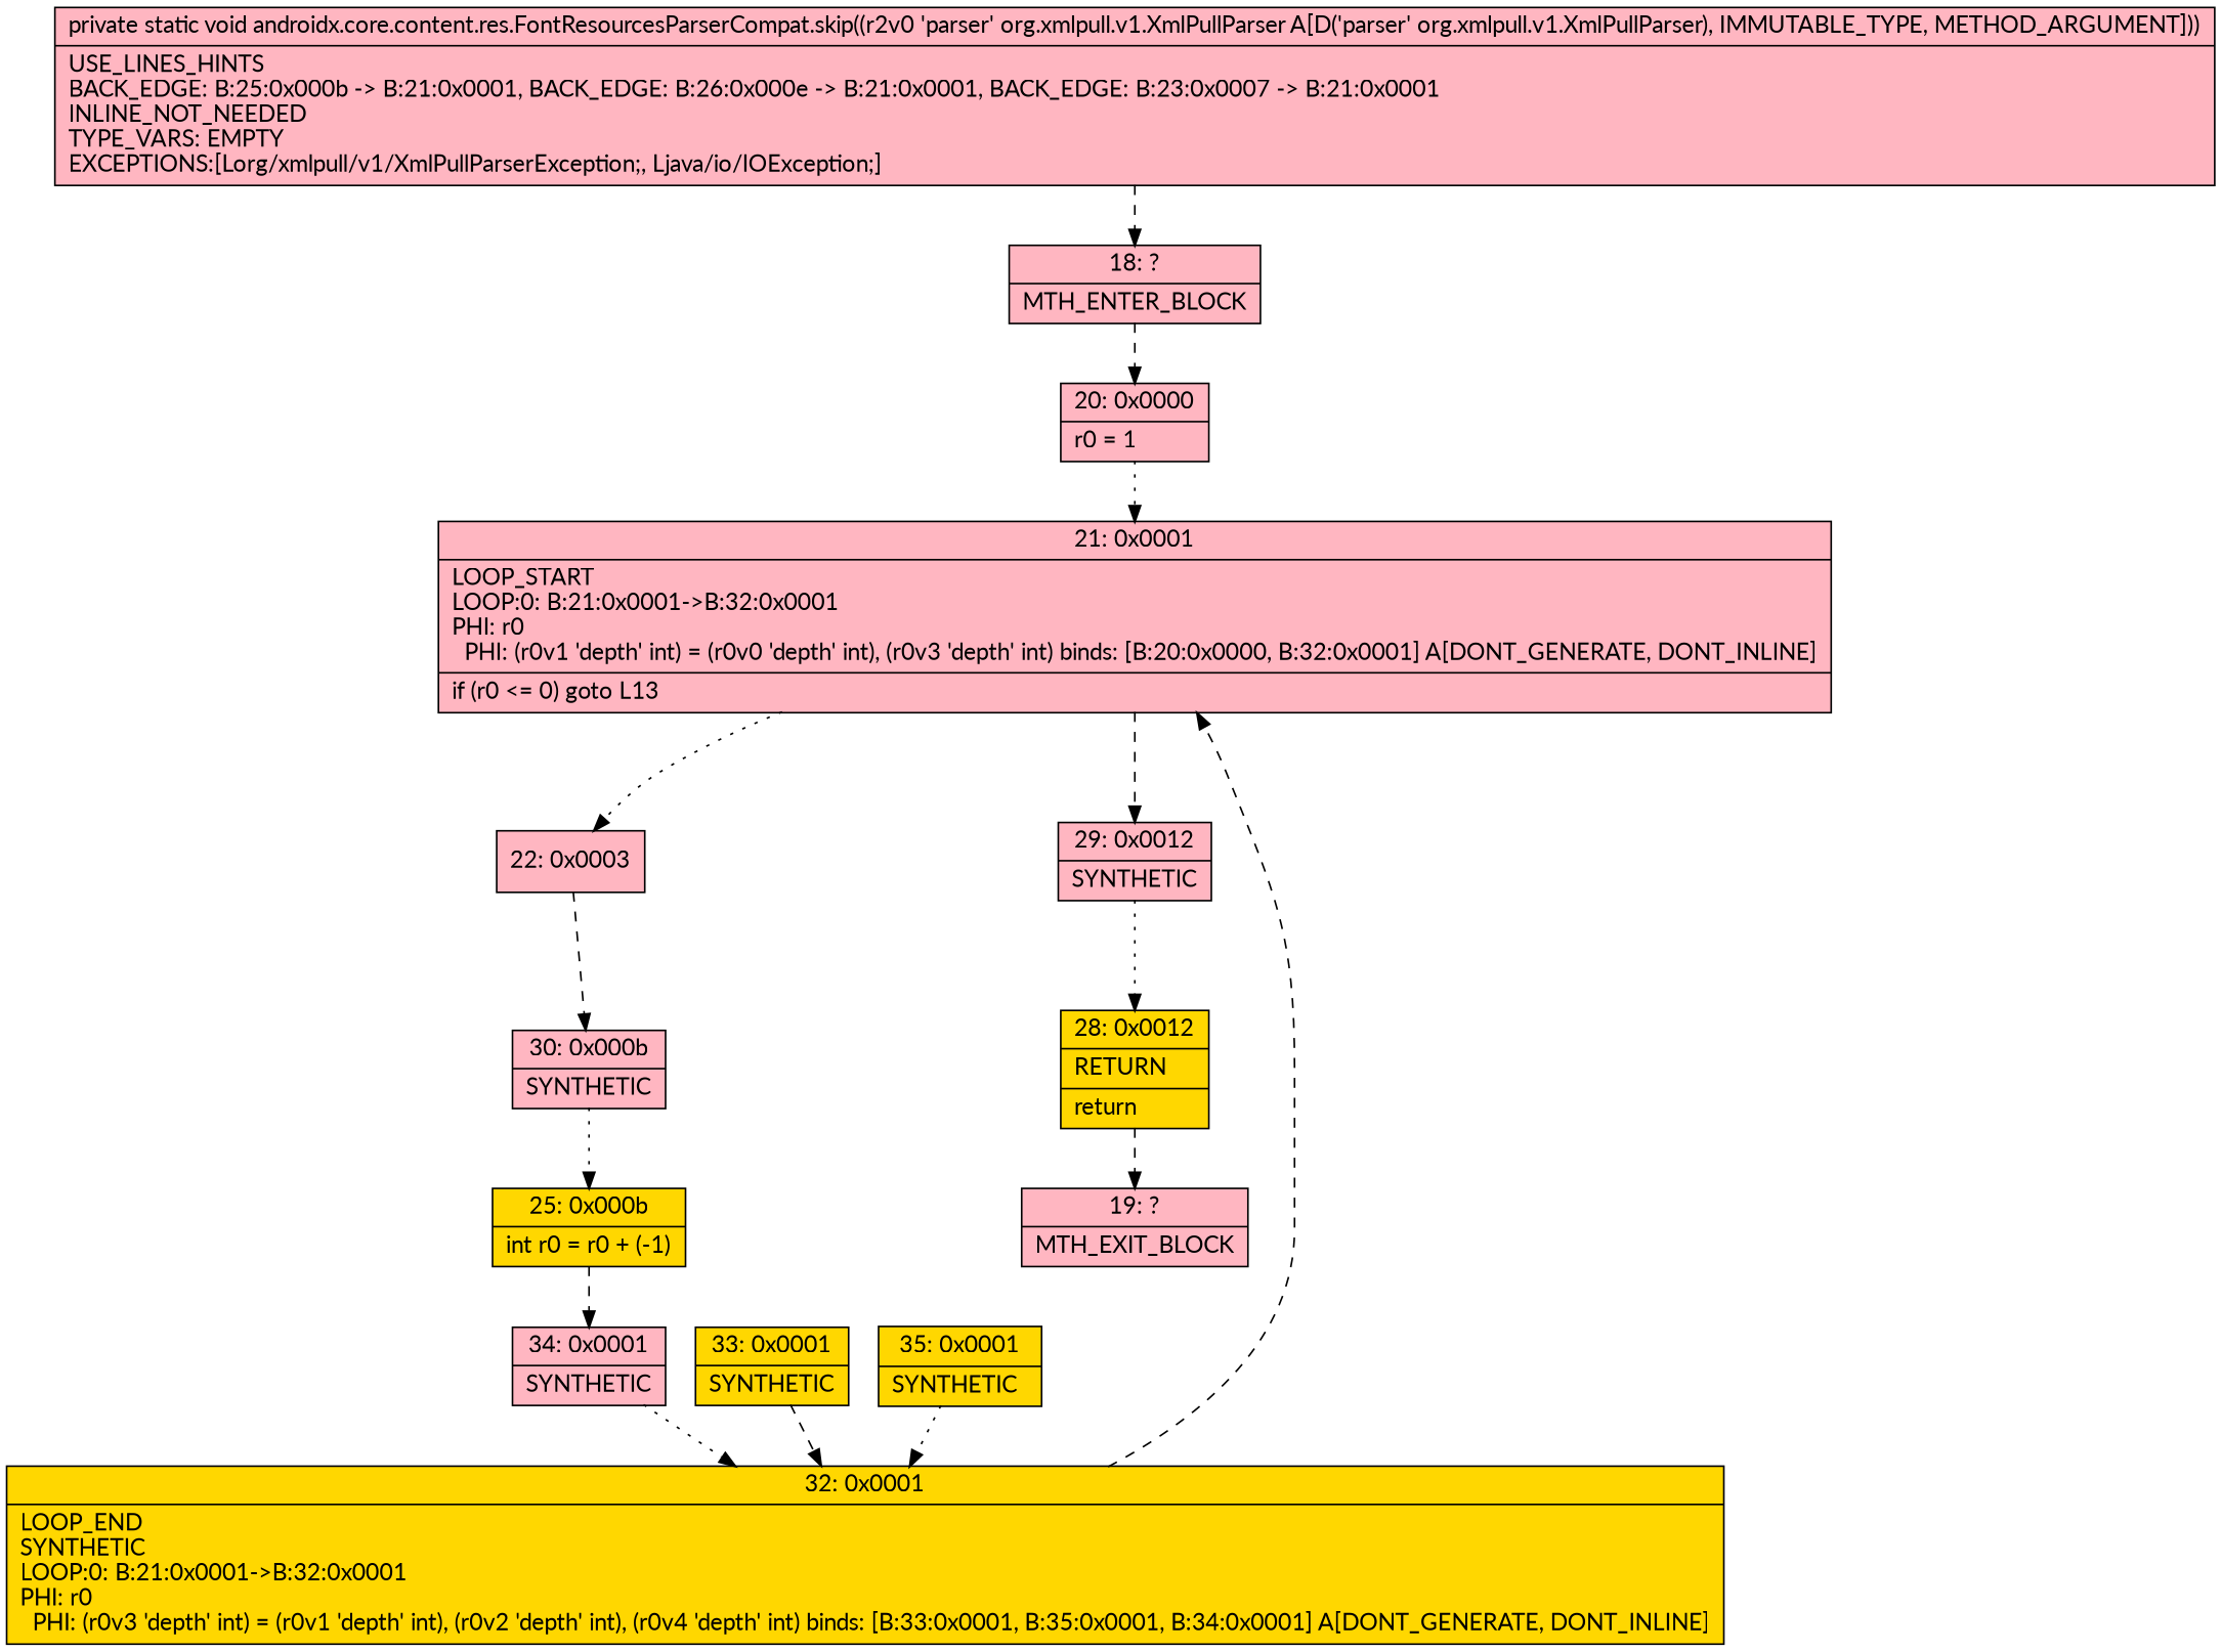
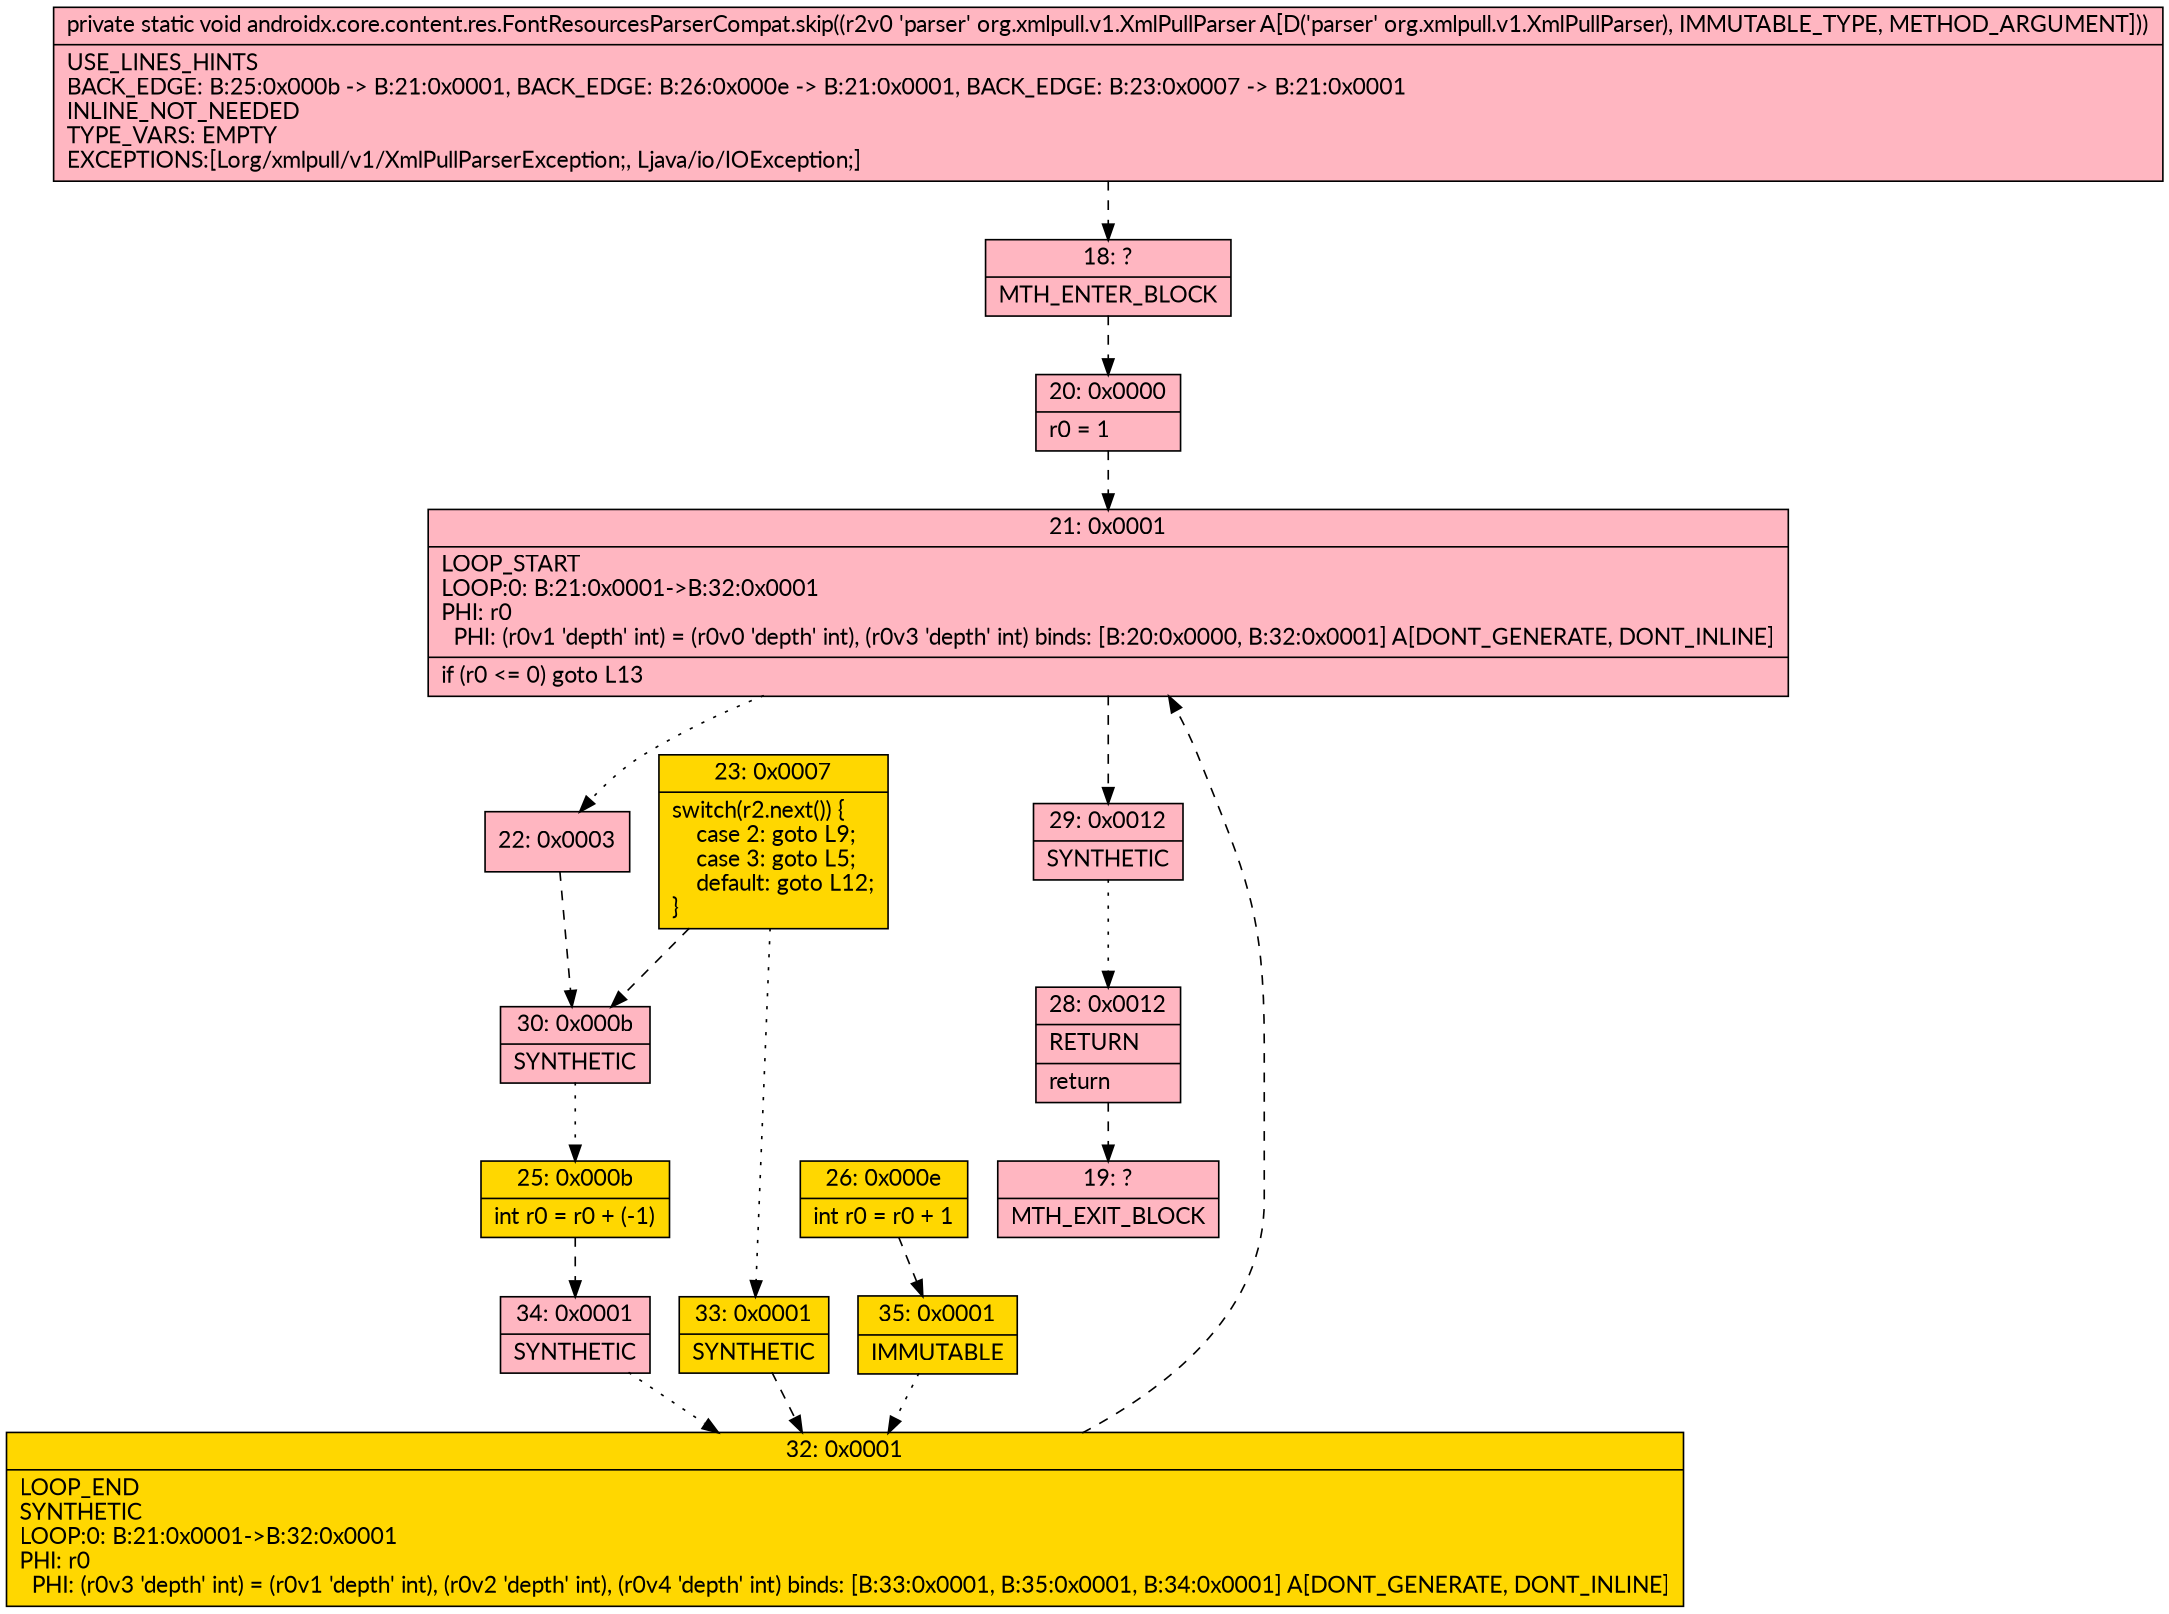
  digraph {
    fontname=Lato
    node [fillcolor=lightpink fontname=Lato shape=record style=filled]
    edge [fontname=Lato style=dashed]
    n1 [label="{18\:\ ?|MTH_ENTER_BLOCK\l}"]
    n2 [label="{20\:\ 0x0000|r0 = 1\l}"]
    n3 [label="{21\:\ 0x0001|LOOP_START\lLOOP:0: B:21:0x0001\-\>B:32:0x0001\lPHI: r0 \l  PHI: (r0v1 'depth' int) = (r0v0 'depth' int), (r0v3 'depth' int) binds: [B:20:0x0000, B:32:0x0001] A[DONT_GENERATE, DONT_INLINE]\l|if (r0 \<= 0) goto L13\l}"]
    n4 [label="{22\:\ 0x0003}"]
    n5 [label="{29\:\ 0x0012|SYNTHETIC\l}"]
    n6 [label="{30\:\ 0x000b|SYNTHETIC\l}"]
-   n7 [fillcolor=gold label="{28\:\ 0x0012|RETURN\l|return\l}"]
+   n7 [label="{28\:\ 0x0012|RETURN\l|return\l}"]
+   n8 [fillcolor=gold label="{23\:\ 0x0007|switch(r2.next()) \{\l    case 2: goto L9;\l    case 3: goto L5;\l    default: goto L12;\l\}\l}"]
    n9 [fillcolor=gold label="{33\:\ 0x0001|SYNTHETIC\l}"]
    n10 [fillcolor=gold label="{25\:\ 0x000b|int r0 = r0 + (\-1)\l}"]
    n11 [fillcolor=gold label="{32\:\ 0x0001|LOOP_END\lSYNTHETIC\lLOOP:0: B:21:0x0001\-\>B:32:0x0001\lPHI: r0 \l  PHI: (r0v3 'depth' int) = (r0v1 'depth' int), (r0v2 'depth' int), (r0v4 'depth' int) binds: [B:33:0x0001, B:35:0x0001, B:34:0x0001] A[DONT_GENERATE, DONT_INLINE]\l}"]
    n12 [label="{34\:\ 0x0001|SYNTHETIC\l}"]
-   n14 [fillcolor=gold label="{35\:\ 0x0001|SYNTHETIC\l}"]
+   n13 [fillcolor=gold label="{26\:\ 0x000e|int r0 = r0 + 1\l}"]
+   n14 [fillcolor=gold label="{35\:\ 0x0001|IMMUTABLE\l}"]
    n15 [label="{19\:\ ?|MTH_EXIT_BLOCK\l}"]
    n16 [label="{private static void androidx.core.content.res.FontResourcesParserCompat.skip((r2v0 'parser' org.xmlpull.v1.XmlPullParser A[D('parser' org.xmlpull.v1.XmlPullParser), IMMUTABLE_TYPE, METHOD_ARGUMENT]))  | USE_LINES_HINTS\lBACK_EDGE: B:25:0x000b \-\> B:21:0x0001, BACK_EDGE: B:26:0x000e \-\> B:21:0x0001, BACK_EDGE: B:23:0x0007 \-\> B:21:0x0001\lINLINE_NOT_NEEDED\lTYPE_VARS: EMPTY\lEXCEPTIONS:[Lorg\/xmlpull\/v1\/XmlPullParserException;, Ljava\/io\/IOException;]\l}"]
    n1 -> n2
-   n2 -> n3 [style=dotted]
+   n2 -> n3
    n3 -> n4 [style=dotted]
    n3 -> n5
    n4 -> n6
    n5 -> n7 [style=dotted]
    n6 -> n10 [style=dotted]
    n7 -> n15
+   n8 -> n6
+   n8 -> n9 [style=dotted]
    n9 -> n11
    n10 -> n12
    n11 -> n3
    n12 -> n11 [style=dotted]
+   n13 -> n14
    n14 -> n11 [style=dotted]
    n16 -> n1
  }
